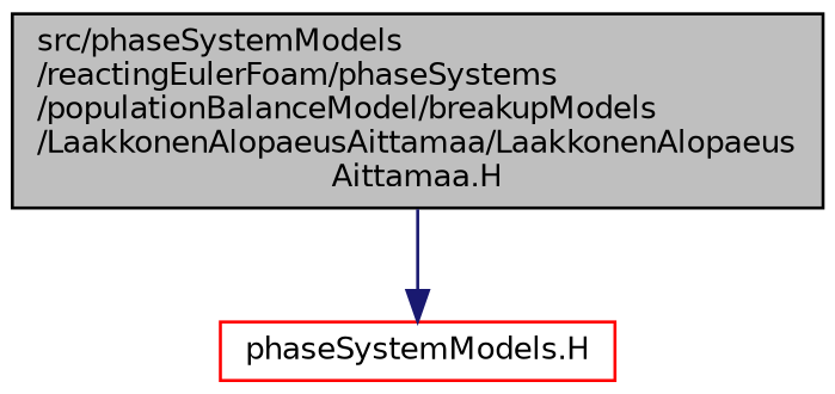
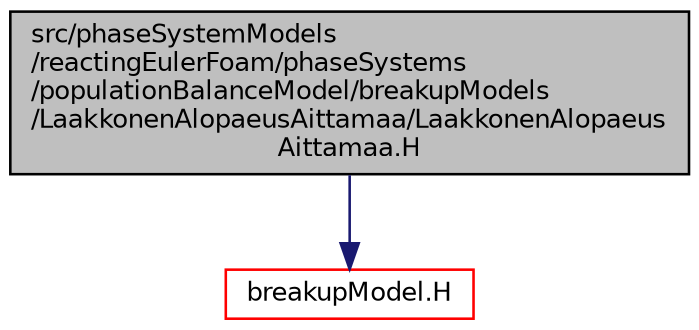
  digraph {
    node [fontname=Helvetica fontsize=10 shape=record]
    n1 [color=black fillcolor=grey75 fontcolor=black height=0.2 label="src/phaseSystemModels\l/reactingEulerFoam/phaseSystems\l/populationBalanceModel/breakupModels\l/LaakkonenAlopaeusAittamaa/LaakkonenAlopaeus\lAittamaa.H" style=filled width=0.4]
-   n2 [color=red height=0.2 label="phaseSystemModels.H" width=0.4]
+   n2 [color=red height=0.2 label="breakupModel.H" width=0.4]
    n1 -> n2 [color=midnightblue fontname=Helvetica fontsize=10 labelfontname=Helvetica labelfontsize=10 style=solid]
  }
